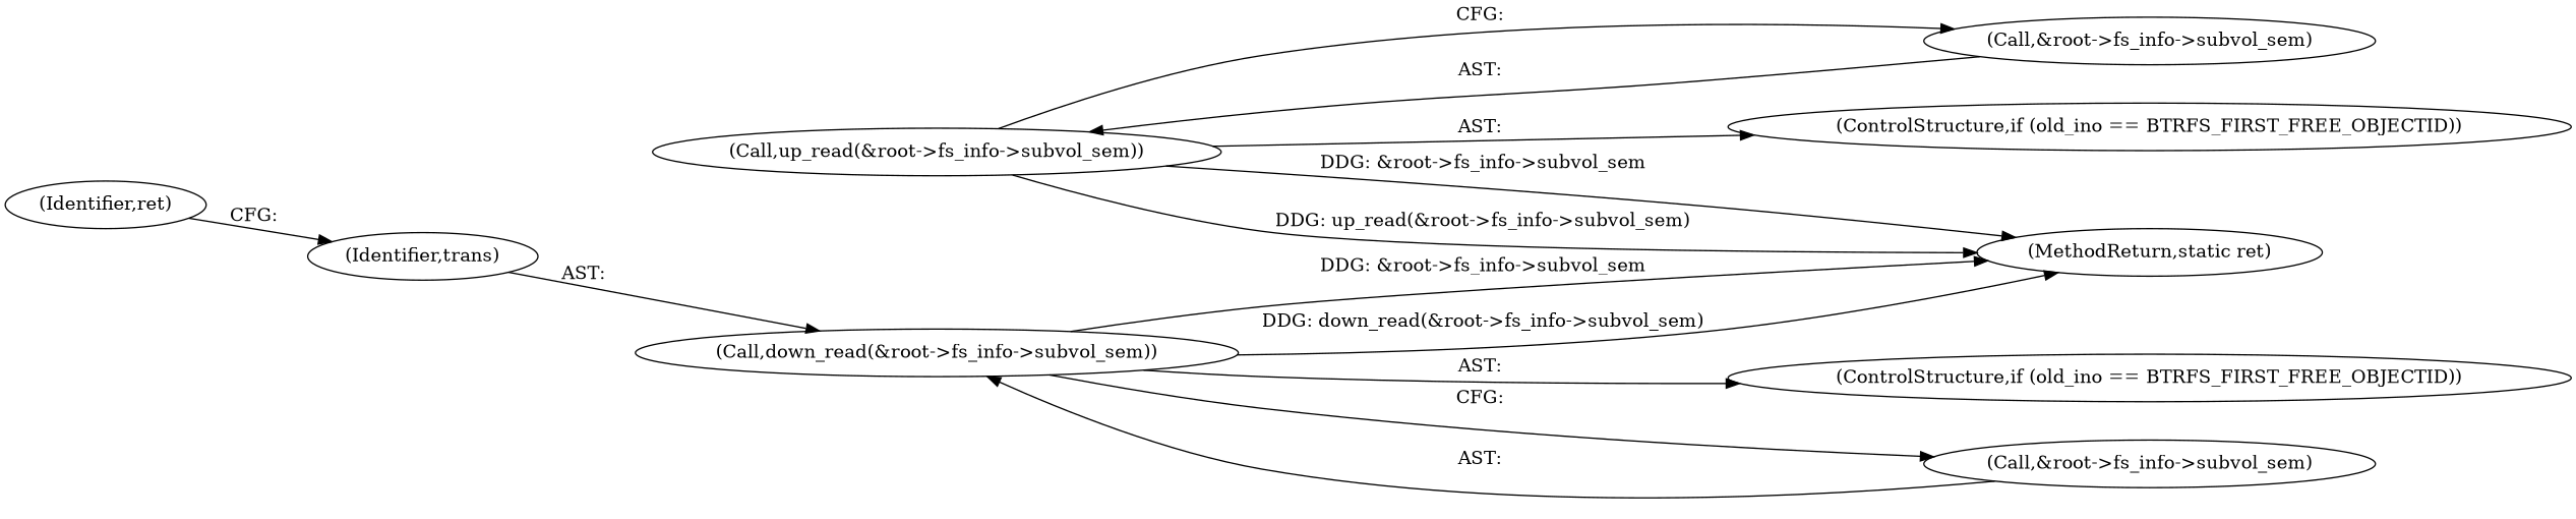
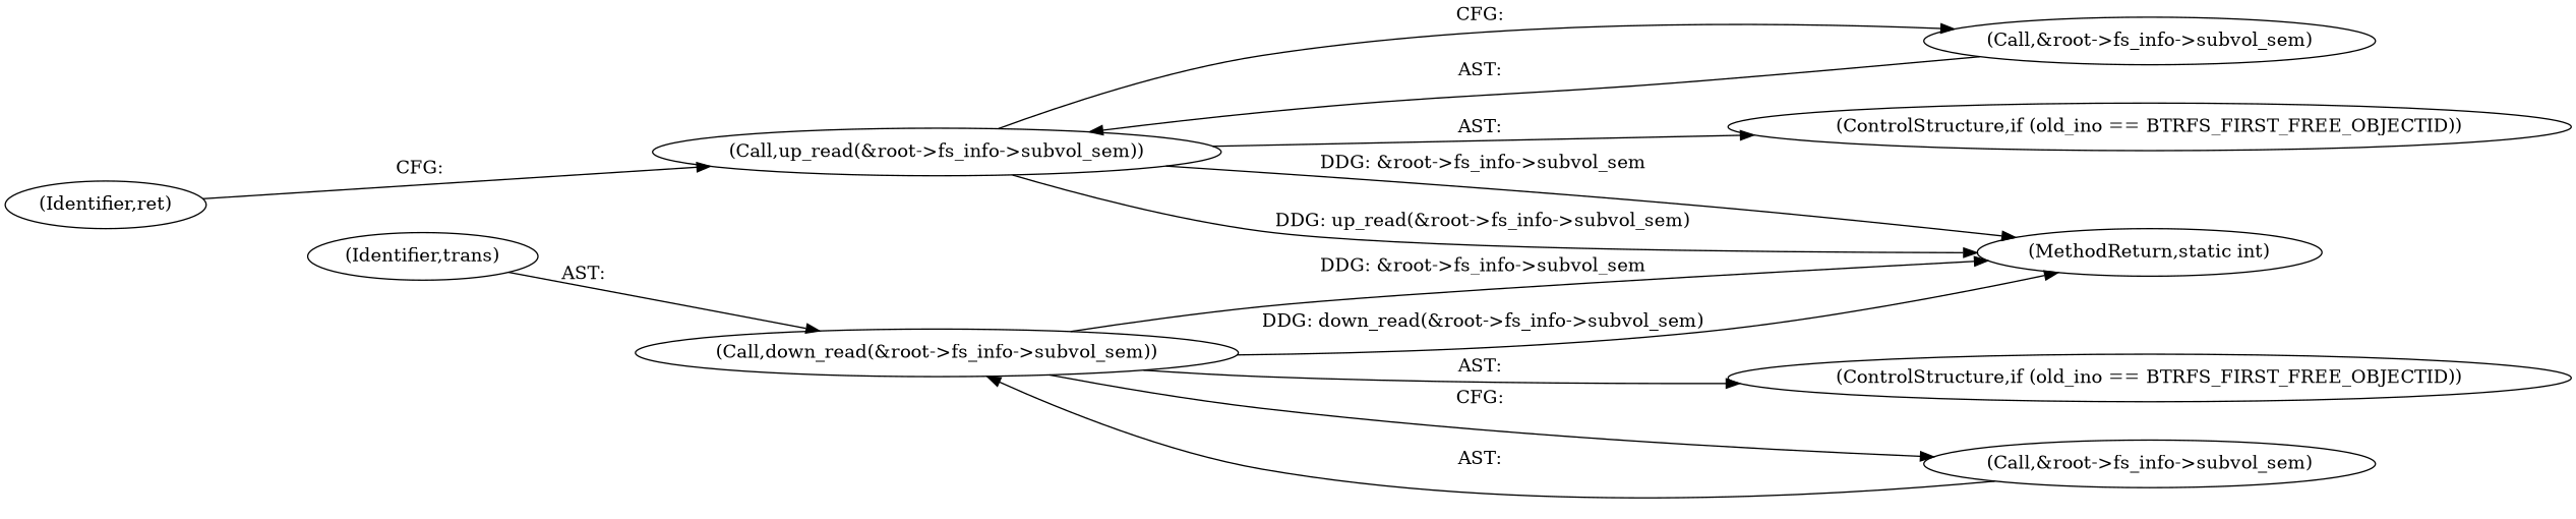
  digraph {
    rankdir=LR
    n1 [label="(Call,up_read(&root->fs_info->subvol_sem))"]
    n2 [label="(Call,&root->fs_info->subvol_sem)"]
    n3 [label="(ControlStructure,if (old_ino == BTRFS_FIRST_FREE_OBJECTID))"]
-   n4 [label="(MethodReturn,static ret)"]
+   n4 [label="(MethodReturn,static int)"]
    n5 [label="(Call,down_read(&root->fs_info->subvol_sem))"]
    n6 [label="(ControlStructure,if (old_ino == BTRFS_FIRST_FREE_OBJECTID))"]
    n7 [label="(Call,&root->fs_info->subvol_sem)"]
    n8 [label="(Identifier,trans)"]
    n9 [label="(Identifier,ret)"]
    n1 -> n2 [label="CFG: "]
    n1 -> n3 [label="AST: "]
    n1 -> n4 [label="DDG: &root->fs_info->subvol_sem"]
    n1 -> n4 [label="DDG: up_read(&root->fs_info->subvol_sem)"]
    n2 -> n1 [label="AST: "]
    n5 -> n4 [label="DDG: &root->fs_info->subvol_sem"]
    n5 -> n4 [label="DDG: down_read(&root->fs_info->subvol_sem)"]
    n5 -> n6 [label="AST: "]
    n5 -> n7 [label="CFG: "]
    n7 -> n5 [label="AST: "]
    n8 -> n5 [label="AST: "]
-   n9 -> n8 [label="CFG: "]
+   n9 -> n1 [label="CFG: "]
  }
